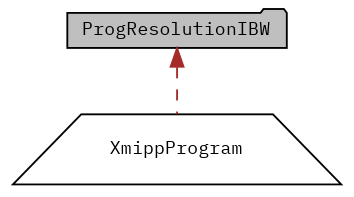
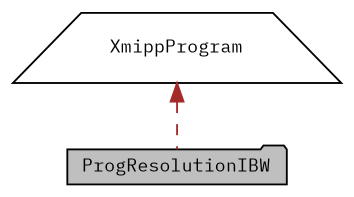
  digraph {
    fontname="IBM Plex Mono"
    node [color=black fontname="IBM Plex Mono" fontsize=10 style=filled]
    n1 [fillcolor=grey75 fontcolor=black height=0.2 label=ProgResolutionIBW shape=folder width=0.4]
    n2 [fillcolor=white height=0.2 label=XmippProgram shape=trapezium width=0.4]
-   n1 -> n2 [color=brown dir=back fontname="IBM Plex Mono" fontsize=10 labelfontname=Helvetica labelfontsize=10 style=dashed]
+   n2 -> n1 [color=brown dir=back fontname="IBM Plex Mono" fontsize=10 labelfontname=Helvetica labelfontsize=10 style=dashed]
  }
